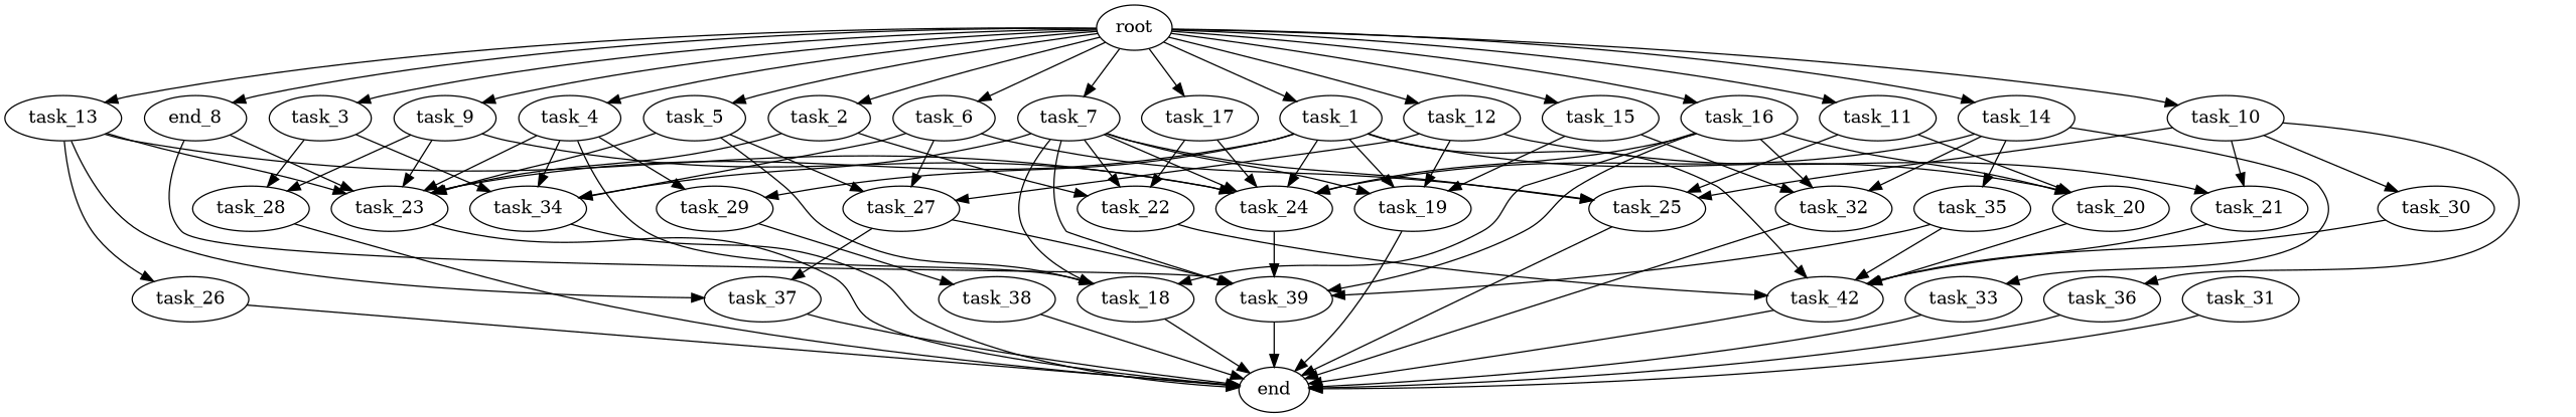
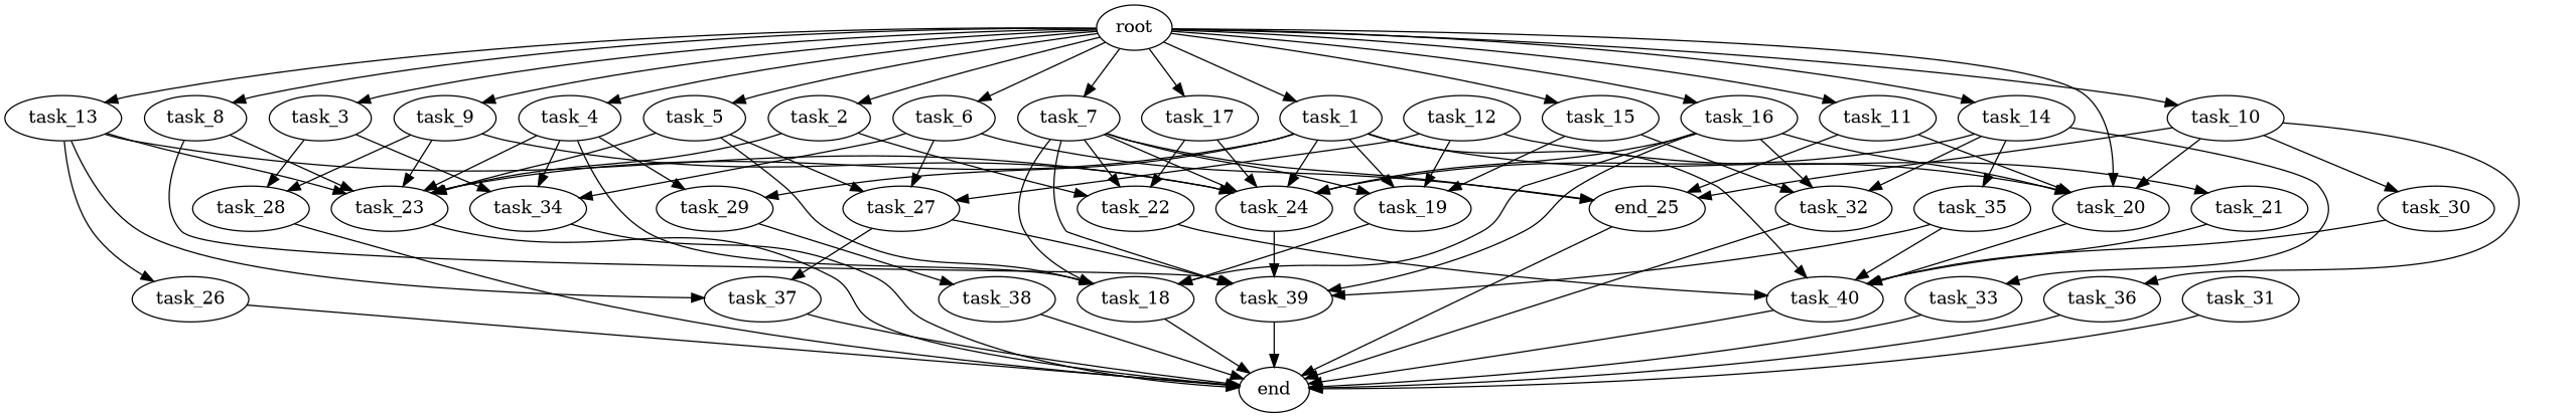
  digraph {
    root
    task_1
    task_2
    task_3
    task_4
    task_5
    task_6
    task_7
-   task_8 [label=end_8]
+   task_8
    task_9
    task_10
    task_11
    task_12
    task_13
    task_14
    task_15
    task_16
    task_17
    task_19
    task_20
    task_23
    task_24
    task_29
-   task_40 [label=task_42]
+   task_40
    task_22
    task_28
    task_34
    task_18
    task_27
-   task_25
+   task_25 [label=end_25]
    task_39
    task_21
    task_30
    task_36
    task_26
    task_37
    task_32
    task_33
    task_35
    end
    task_38
    task_31
    root -> task_1
    root -> task_2
    root -> task_3
    root -> task_4
    root -> task_5
    root -> task_6
    root -> task_7
    root -> task_8
    root -> task_9
    root -> task_10
    root -> task_11
-   root -> task_12
+   root -> task_20
    root -> task_13
    root -> task_14
    root -> task_15
    root -> task_16
    root -> task_17
    task_1 -> task_19
    task_1 -> task_20
    task_1 -> task_23
    task_1 -> task_24
    task_1 -> task_29
    task_1 -> task_40
    task_2 -> task_23
    task_2 -> task_22
    task_3 -> task_28
    task_3 -> task_34
    task_4 -> task_23
    task_4 -> task_29
    task_4 -> task_34
    task_4 -> task_18
    task_5 -> task_23
    task_5 -> task_18
    task_5 -> task_27
    task_6 -> task_34
    task_6 -> task_27
    task_6 -> task_25
    task_7 -> task_19
    task_7 -> task_24
    task_7 -> task_22
-   task_7 -> task_34
    task_7 -> task_18
    task_7 -> task_25
    task_7 -> task_39
    task_8 -> task_23
    task_8 -> task_39
    task_9 -> task_23
    task_9 -> task_24
    task_9 -> task_28
    task_10 -> task_25
-   task_10 -> task_21
+   task_10 -> task_20
    task_10 -> task_30
    task_10 -> task_36
    task_11 -> task_20
    task_11 -> task_25
    task_12 -> task_19
    task_12 -> task_27
    task_12 -> task_21
    task_13 -> task_23
    task_13 -> task_24
    task_13 -> task_26
    task_13 -> task_37
    task_14 -> task_24
    task_14 -> task_32
    task_14 -> task_33
    task_14 -> task_35
    task_15 -> task_19
    task_15 -> task_32
    task_16 -> task_20
    task_16 -> task_24
    task_16 -> task_18
    task_16 -> task_39
    task_16 -> task_32
    task_17 -> task_24
    task_17 -> task_22
-   task_19 -> end
+   task_19 -> task_18
    task_20 -> task_40
    task_23 -> end
    task_24 -> task_39
    task_29 -> task_38
    task_40 -> end
    task_22 -> task_40
    task_28 -> end
    task_34 -> end
    task_18 -> end
    task_27 -> task_39
    task_27 -> task_37
    task_25 -> end
    task_39 -> end
    task_21 -> task_40
    task_30 -> task_40
    task_36 -> end
    task_26 -> end
    task_37 -> end
    task_32 -> end
    task_33 -> end
    task_35 -> task_40
    task_35 -> task_39
    task_38 -> end
    task_31 -> end
  }
